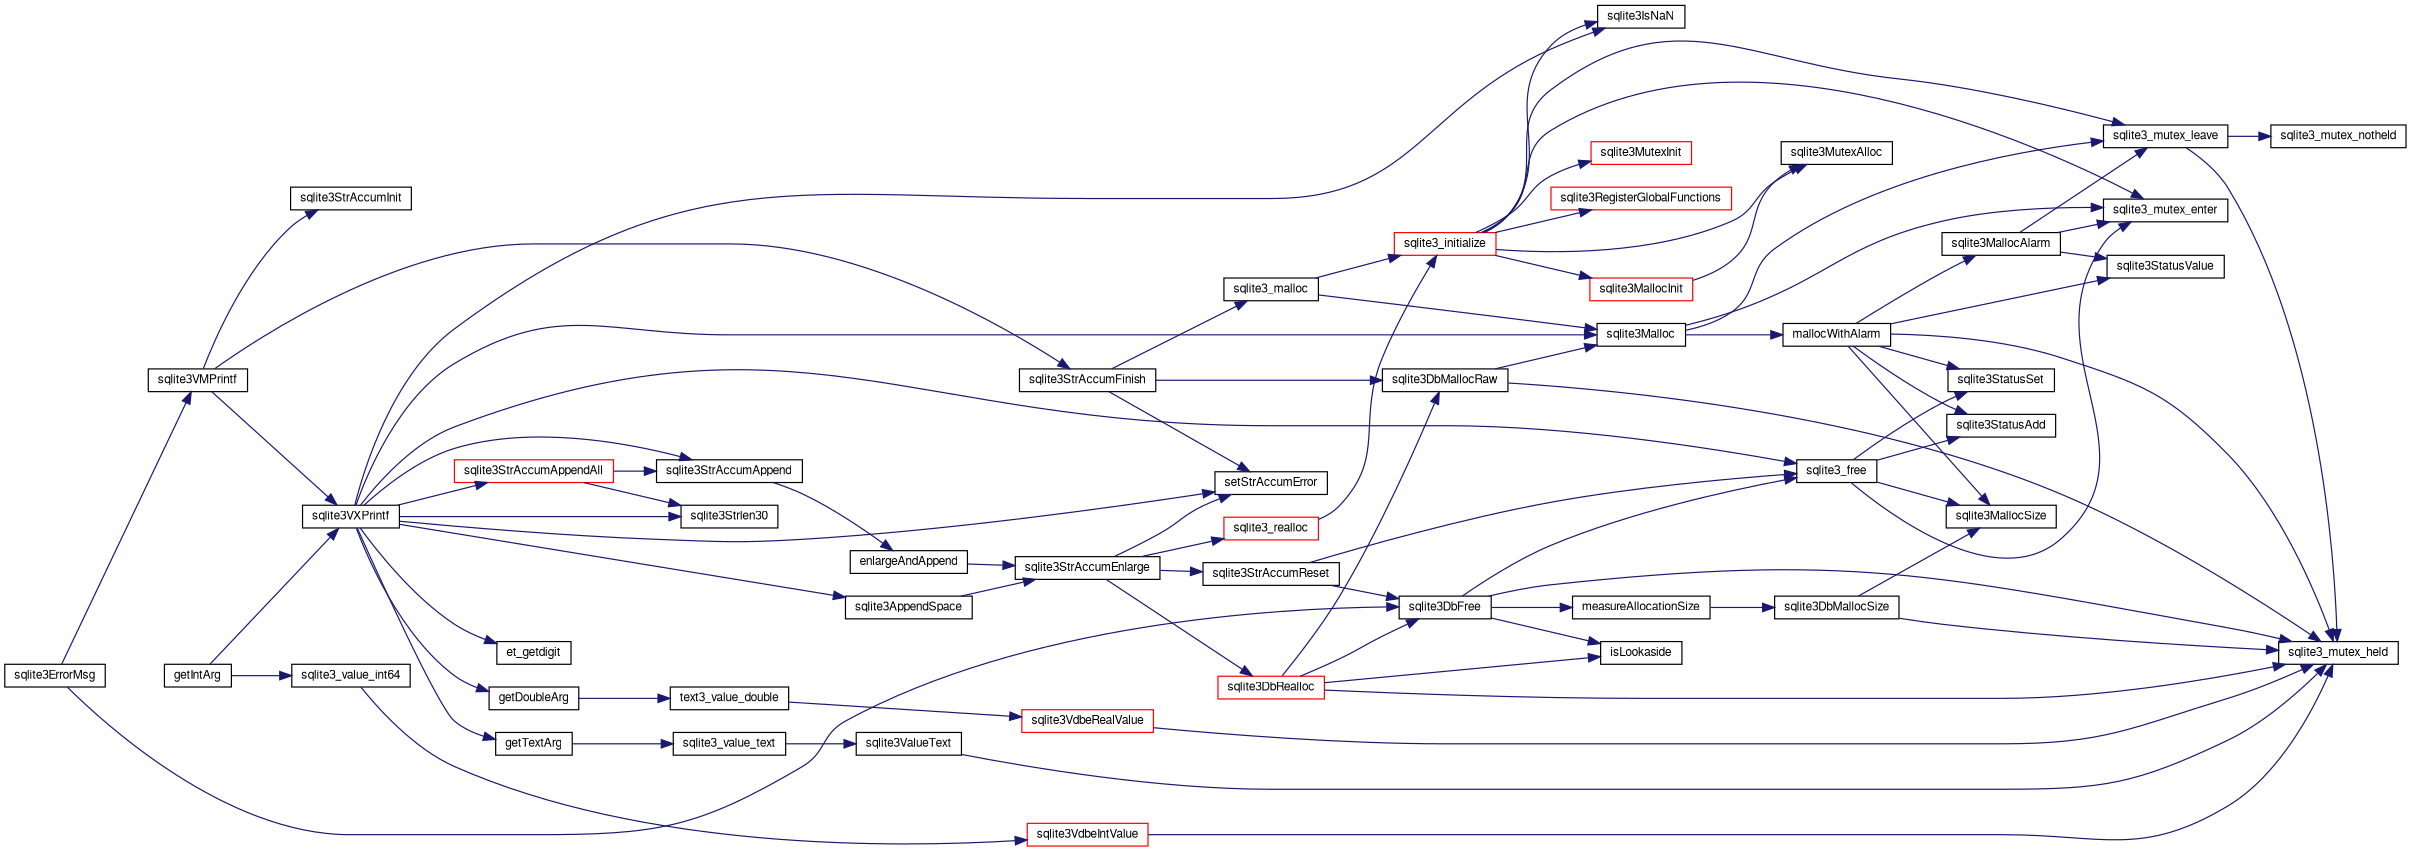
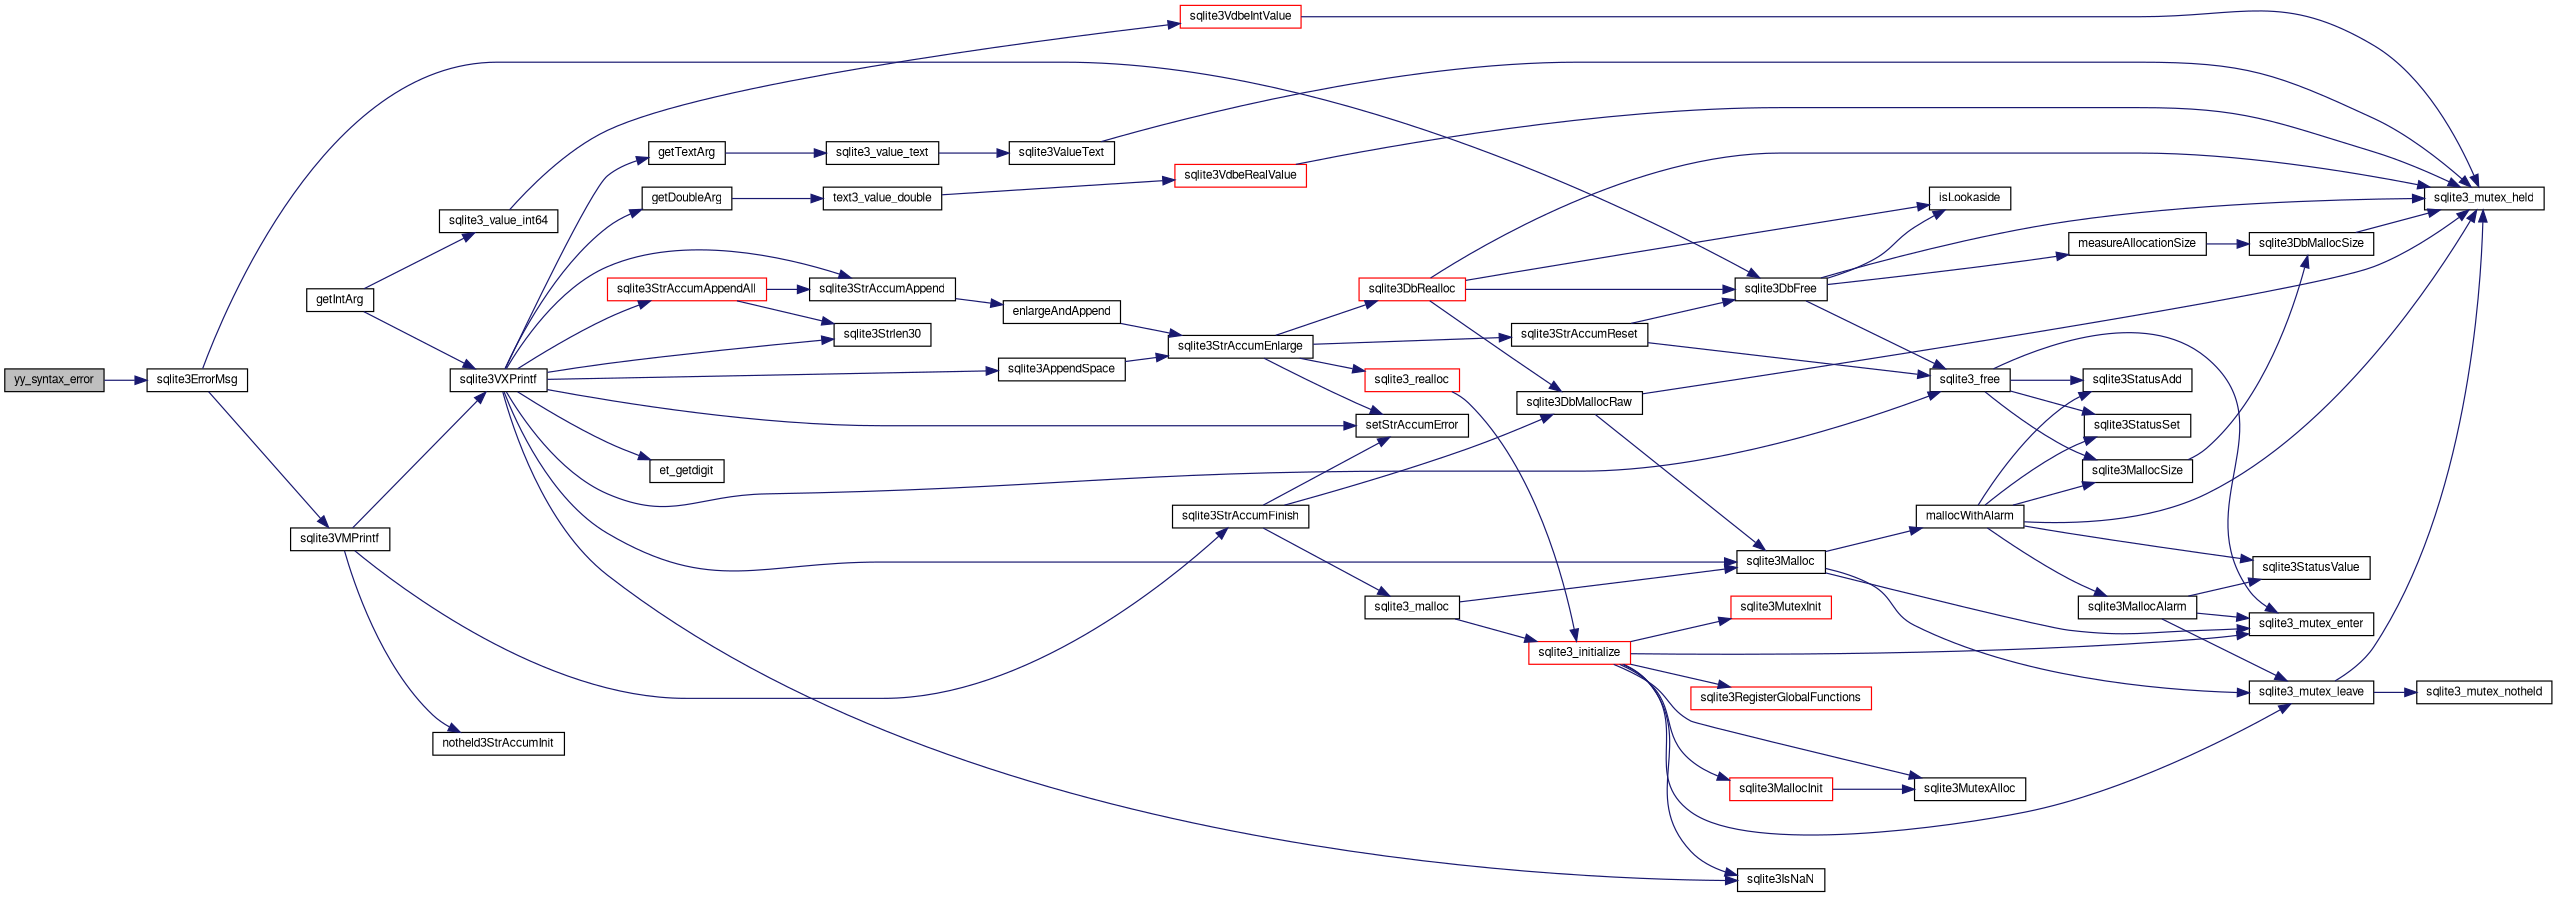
  digraph {
    rankdir=LR
    node [color=black fillcolor=white fontname=FreeSans fontsize=10 shape=record style=filled]
    edge [color=midnightblue fontname=FreeSans fontsize=10 labelfontname=FreeSans labelfontsize=10 style=solid]
+   n1 [fillcolor=grey75 fontcolor=black height=0.2 label=yy_syntax_error width=0.4]
    n2 [height=0.2 label=sqlite3ErrorMsg width=0.4]
    n3 [height=0.2 label=sqlite3VMPrintf width=0.4]
    n4 [height=0.2 label=sqlite3DbFree width=0.4]
-   n5 [height=0.2 label=sqlite3StrAccumInit width=0.4]
+   n5 [height=0.2 label=notheld3StrAccumInit width=0.4]
    n6 [height=0.2 label=sqlite3VXPrintf width=0.4]
    n7 [height=0.2 label=sqlite3StrAccumFinish width=0.4]
    n8 [height=0.2 label=sqlite3_free width=0.4]
    n9 [height=0.2 label=sqlite3_mutex_held width=0.4]
    n10 [height=0.2 label=measureAllocationSize width=0.4]
    n11 [height=0.2 label=isLookaside width=0.4]
    n12 [height=0.2 label=sqlite3StrAccumAppend width=0.4]
    n13 [height=0.2 label=setStrAccumError width=0.4]
    n14 [height=0.2 label=sqlite3Malloc width=0.4]
    n15 [height=0.2 label=sqlite3IsNaN width=0.4]
    n16 [height=0.2 label=getDoubleArg width=0.4]
    n17 [height=0.2 label=sqlite3Strlen30 width=0.4]
    n18 [height=0.2 label=et_getdigit width=0.4]
    n19 [height=0.2 label=getTextArg width=0.4]
    n20 [color=red height=0.2 label=sqlite3StrAccumAppendAll width=0.4]
    n21 [height=0.2 label=sqlite3AppendSpace width=0.4]
    n22 [height=0.2 label=sqlite3DbMallocRaw width=0.4]
    n23 [height=0.2 label=sqlite3_malloc width=0.4]
    n24 [height=0.2 label=enlargeAndAppend width=0.4]
    n25 [height=0.2 label=sqlite3MallocSize width=0.4]
    n26 [height=0.2 label=sqlite3_mutex_enter width=0.4]
    n27 [height=0.2 label=sqlite3StatusAdd width=0.4]
    n28 [height=0.2 label=sqlite3StatusSet width=0.4]
    n29 [height=0.2 label=sqlite3_mutex_leave width=0.4]
    n30 [height=0.2 label=mallocWithAlarm width=0.4]
    n31 [height=0.2 label=getIntArg width=0.4]
    n32 [height=0.2 label=sqlite3_value_int64 width=0.4]
    n33 [height=0.2 label=text3_value_double width=0.4]
    n34 [height=0.2 label=sqlite3_value_text width=0.4]
    n35 [height=0.2 label=sqlite3StrAccumEnlarge width=0.4]
    n36 [height=0.2 label=sqlite3StrAccumReset width=0.4]
    n37 [color=red height=0.2 label=sqlite3DbRealloc width=0.4]
    n38 [color=red height=0.2 label=sqlite3_realloc width=0.4]
    n39 [color=red height=0.2 label=sqlite3_initialize width=0.4]
    n40 [height=0.2 label=sqlite3DbMallocSize width=0.4]
    n41 [height=0.2 label=sqlite3_mutex_notheld width=0.4]
    n42 [height=0.2 label=sqlite3StatusValue width=0.4]
    n43 [height=0.2 label=sqlite3MallocAlarm width=0.4]
    n44 [color=red height=0.2 label=sqlite3MutexInit width=0.4]
    n45 [height=0.2 label=sqlite3MutexAlloc width=0.4]
    n46 [color=red height=0.2 label=sqlite3MallocInit width=0.4]
    n47 [color=red height=0.2 label=sqlite3RegisterGlobalFunctions width=0.4]
    n48 [color=red height=0.2 label=sqlite3VdbeIntValue width=0.4]
    n49 [color=red height=0.2 label=sqlite3VdbeRealValue width=0.4]
    n50 [height=0.2 label=sqlite3ValueText width=0.4]
+   n1 -> n2
    n2 -> n3
    n2 -> n4
    n3 -> n5
    n3 -> n6
    n3 -> n7
    n4 -> n8
    n4 -> n9
    n4 -> n10
    n4 -> n11
    n6 -> n8
    n6 -> n12
    n6 -> n13
    n6 -> n14
    n6 -> n15
    n6 -> n16
    n6 -> n17
    n6 -> n18
    n6 -> n19
    n6 -> n20
    n6 -> n21
    n7 -> n13
    n7 -> n22
    n7 -> n23
    n8 -> n25
    n8 -> n26
    n8 -> n27
    n8 -> n28
    n10 -> n40
    n12 -> n24
    n14 -> n26
    n14 -> n29
    n14 -> n30
    n16 -> n33
    n19 -> n34
    n20 -> n12
    n20 -> n17
    n21 -> n35
    n22 -> n9
    n22 -> n14
    n23 -> n14
    n23 -> n39
    n24 -> n35
    n29 -> n9
    n29 -> n41
    n30 -> n9
    n30 -> n25
    n30 -> n27
    n30 -> n28
    n30 -> n42
    n30 -> n43
    n31 -> n6
    n31 -> n32
    n32 -> n48
    n33 -> n49
    n34 -> n50
    n35 -> n13
    n35 -> n36
    n35 -> n37
    n35 -> n38
    n36 -> n4
    n36 -> n8
    n37 -> n4
    n37 -> n9
    n37 -> n11
    n37 -> n22
    n38 -> n39
    n39 -> n15
    n39 -> n26
    n39 -> n29
    n39 -> n44
    n39 -> n45
    n39 -> n46
    n39 -> n47
    n40 -> n9
-   n40 -> n25
+   n25 -> n40
    n43 -> n26
    n43 -> n29
    n43 -> n42
    n46 -> n45
    n48 -> n9
    n49 -> n9
    n50 -> n9
  }
